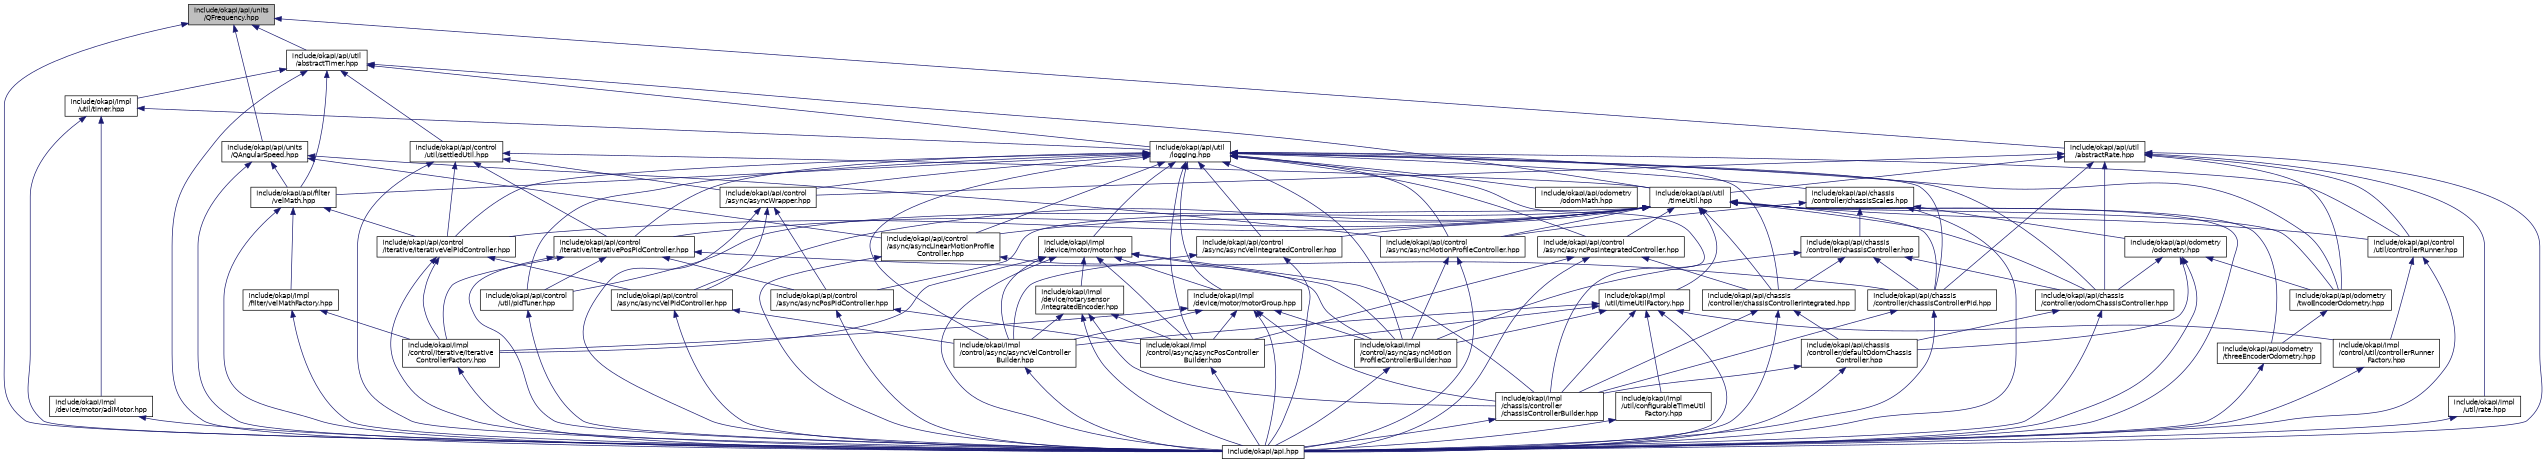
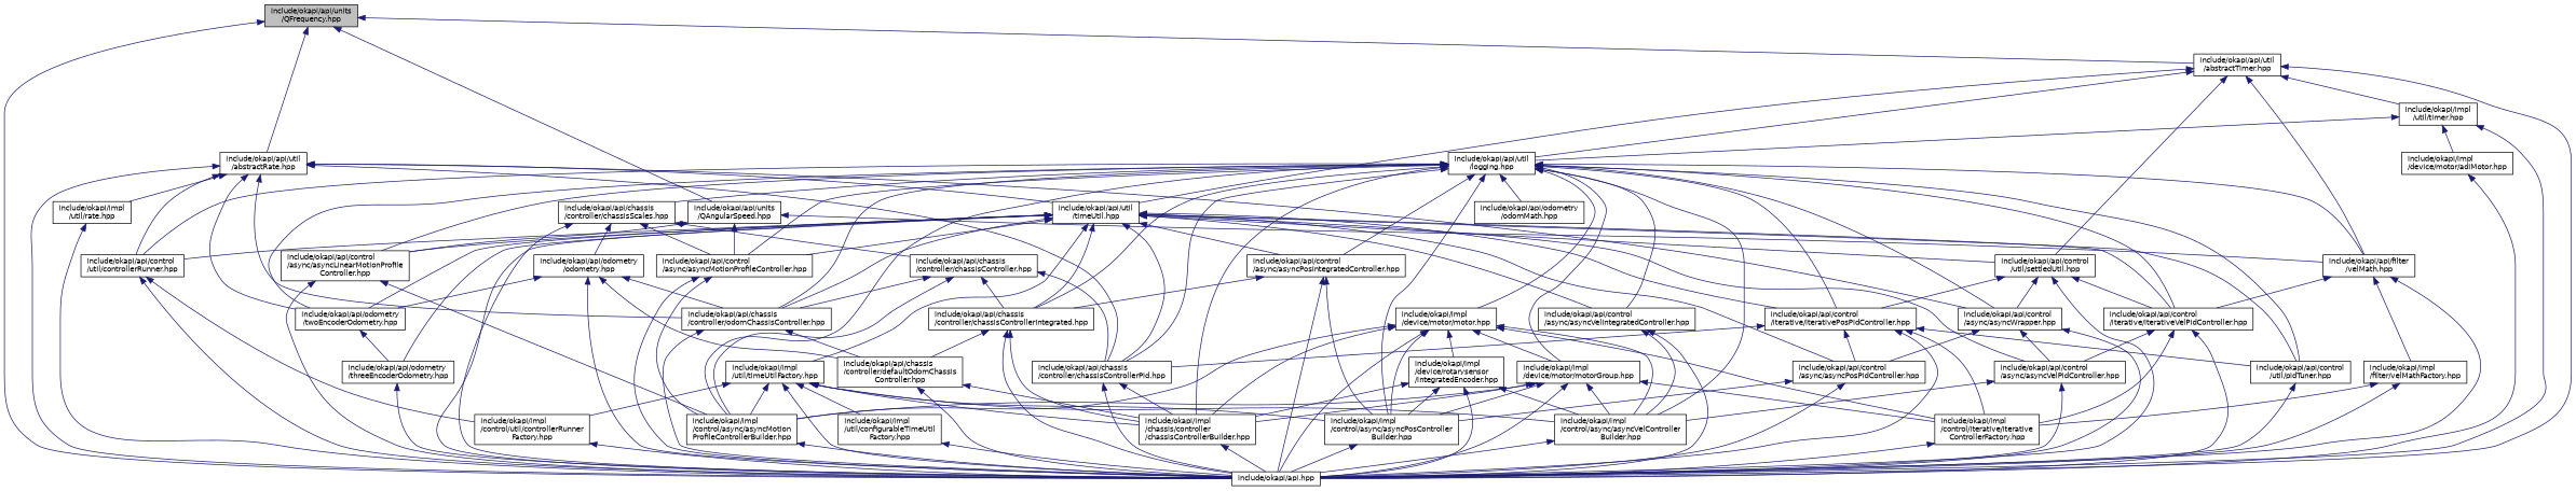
  digraph {
    fontname="DejaVu Sans"
    node [color=black fillcolor=white fontname="DejaVu Sans" fontsize=10 shape=record style=filled]
    edge [color=midnightblue dir=back fontname="DejaVu Sans" fontsize=10 labelfontname=Helvetica labelfontsize=10 style=solid]
    n1 [fillcolor=grey75 fontcolor=black height=0.2 label="include/okapi/api/units\l/QFrequency.hpp" width=0.4]
    n2 [height=0.2 label="include/okapi/api/units\l/QAngularSpeed.hpp" width=0.4]
    n3 [height=0.2 label="include/okapi/api.hpp" width=0.4]
    n4 [height=0.2 label="include/okapi/api/util\l/abstractRate.hpp" width=0.4]
    n5 [height=0.2 label="include/okapi/api/util\l/abstractTimer.hpp" width=0.4]
    n6 [height=0.2 label="include/okapi/api/control\l/async/asyncLinearMotionProfile\lController.hpp" width=0.4]
    n7 [height=0.2 label="include/okapi/api/control\l/async/asyncMotionProfileController.hpp" width=0.4]
    n8 [height=0.2 label="include/okapi/api/filter\l/velMath.hpp" width=0.4]
    n9 [height=0.2 label="include/okapi/api/chassis\l/controller/chassisControllerPid.hpp" width=0.4]
    n10 [height=0.2 label="include/okapi/api/chassis\l/controller/odomChassisController.hpp" width=0.4]
    n11 [height=0.2 label="include/okapi/api/control\l/async/asyncWrapper.hpp" width=0.4]
    n12 [height=0.2 label="include/okapi/api/control\l/util/controllerRunner.hpp" width=0.4]
    n13 [height=0.2 label="include/okapi/api/odometry\l/twoEncoderOdometry.hpp" width=0.4]
    n14 [height=0.2 label="include/okapi/api/util\l/timeUtil.hpp" width=0.4]
    n15 [height=0.2 label="include/okapi/impl\l/util/rate.hpp" width=0.4]
    n16 [height=0.2 label="include/okapi/api/control\l/util/settledUtil.hpp" width=0.4]
    n17 [height=0.2 label="include/okapi/api/util\l/logging.hpp" width=0.4]
    n18 [height=0.2 label="include/okapi/impl\l/util/timer.hpp" width=0.4]
    n19 [height=0.2 label="include/okapi/impl\l/control/async/asyncMotion\lProfileControllerBuilder.hpp" width=0.4]
    n20 [height=0.2 label="include/okapi/api/control\l/iterative/iterativeVelPidController.hpp" width=0.4]
    n21 [height=0.2 label="include/okapi/impl\l/filter/velMathFactory.hpp" width=0.4]
    n22 [height=0.2 label="include/okapi/api/control\l/async/asyncVelPidController.hpp" width=0.4]
    n23 [height=0.2 label="include/okapi/impl\l/control/iterative/iterative\lControllerFactory.hpp" width=0.4]
    n24 [height=0.2 label="include/okapi/impl\l/control/async/asyncVelController\lBuilder.hpp" width=0.4]
    n25 [height=0.2 label="include/okapi/impl\l/chassis/controller\l/chassisControllerBuilder.hpp" width=0.4]
    n26 [height=0.2 label="include/okapi/api/chassis\l/controller/defaultOdomChassis\lController.hpp" width=0.4]
    n27 [height=0.2 label="include/okapi/api/control\l/async/asyncPosPidController.hpp" width=0.4]
    n28 [height=0.2 label="include/okapi/impl\l/control/util/controllerRunner\lFactory.hpp" width=0.4]
    n29 [height=0.2 label="include/okapi/api/odometry\l/threeEncoderOdometry.hpp" width=0.4]
    n30 [height=0.2 label="include/okapi/api/chassis\l/controller/chassisControllerIntegrated.hpp" width=0.4]
    n31 [height=0.2 label="include/okapi/api/control\l/async/asyncPosIntegratedController.hpp" width=0.4]
    n32 [height=0.2 label="include/okapi/api/control\l/async/asyncVelIntegratedController.hpp" width=0.4]
    n33 [height=0.2 label="include/okapi/api/control\l/iterative/iterativePosPidController.hpp" width=0.4]
    n34 [height=0.2 label="include/okapi/api/control\l/util/pidTuner.hpp" width=0.4]
    n35 [height=0.2 label="include/okapi/impl\l/util/timeUtilFactory.hpp" width=0.4]
    n36 [height=0.2 label="include/okapi/impl\l/control/async/asyncPosController\lBuilder.hpp" width=0.4]
    n37 [height=0.2 label="include/okapi/impl\l/util/configurableTimeUtil\lFactory.hpp" width=0.4]
    n38 [height=0.2 label="include/okapi/api/chassis\l/controller/chassisScales.hpp" width=0.4]
    n39 [height=0.2 label="include/okapi/api/odometry\l/odomMath.hpp" width=0.4]
    n40 [height=0.2 label="include/okapi/impl\l/device/motor/motor.hpp" width=0.4]
    n41 [height=0.2 label="include/okapi/impl\l/device/motor/motorGroup.hpp" width=0.4]
    n42 [height=0.2 label="include/okapi/impl\l/device/motor/adiMotor.hpp" width=0.4]
    n43 [height=0.2 label="include/okapi/api/chassis\l/controller/chassisController.hpp" width=0.4]
    n44 [height=0.2 label="include/okapi/api/odometry\l/odometry.hpp" width=0.4]
    n45 [height=0.2 label="include/okapi/impl\l/device/rotarysensor\l/integratedEncoder.hpp" width=0.4]
    n1 -> n2
    n1 -> n3
    n1 -> n4
    n1 -> n5
-   n2 -> n3
    n2 -> n6
    n2 -> n7
    n2 -> n8
    n4 -> n3
    n4 -> n9
    n4 -> n10
    n4 -> n11
    n4 -> n12
    n4 -> n13
    n4 -> n14
    n4 -> n15
    n5 -> n3
    n5 -> n8
    n5 -> n14
    n5 -> n16
    n5 -> n17
    n5 -> n18
    n6 -> n3
    n6 -> n19
    n7 -> n3
    n7 -> n19
    n8 -> n3
    n8 -> n20
    n8 -> n21
    n9 -> n3
    n9 -> n25
    n10 -> n3
    n10 -> n26
    n11 -> n3
    n11 -> n22
    n11 -> n27
    n12 -> n3
    n12 -> n28
    n13 -> n29
    n14 -> n3
    n14 -> n6
    n14 -> n7
    n14 -> n9
    n14 -> n10
    n14 -> n12
    n14 -> n13
    n14 -> n20
    n14 -> n22
    n14 -> n27
    n14 -> n29
    n14 -> n30
    n14 -> n31
    n14 -> n32
    n14 -> n33
    n14 -> n34
    n14 -> n35
    n15 -> n3
    n16 -> n3
    n16 -> n11
-   n16 -> n14
+   n14 -> n16
    n16 -> n20
    n16 -> n33
    n17 -> n6
    n17 -> n7
    n17 -> n8
    n17 -> n9
    n17 -> n10
    n17 -> n11
    n17 -> n12
    n17 -> n13
    n17 -> n19
    n17 -> n20
    n17 -> n24
    n17 -> n25
    n17 -> n30
    n17 -> n31
    n17 -> n32
    n17 -> n33
    n17 -> n34
    n17 -> n36
    n17 -> n38
    n17 -> n39
    n17 -> n40
    n17 -> n41
    n18 -> n3
    n18 -> n17
    n18 -> n42
    n19 -> n3
    n20 -> n3
    n20 -> n22
    n20 -> n23
    n21 -> n3
    n21 -> n23
    n22 -> n3
    n22 -> n24
    n23 -> n3
    n24 -> n3
    n25 -> n3
    n26 -> n3
    n26 -> n25
    n27 -> n3
    n27 -> n36
    n28 -> n3
    n29 -> n3
    n30 -> n3
    n30 -> n25
    n30 -> n26
    n31 -> n3
    n31 -> n30
    n31 -> n36
    n32 -> n3
    n32 -> n24
    n33 -> n3
    n33 -> n9
    n33 -> n23
    n33 -> n27
    n33 -> n34
    n34 -> n3
    n35 -> n3
    n35 -> n19
    n35 -> n24
    n35 -> n25
    n35 -> n28
    n35 -> n36
    n35 -> n37
    n36 -> n3
    n37 -> n3
    n38 -> n3
    n38 -> n7
    n38 -> n43
    n38 -> n44
    n40 -> n3
    n40 -> n19
    n40 -> n23
    n40 -> n24
    n40 -> n25
    n40 -> n36
    n40 -> n41
    n40 -> n45
    n41 -> n3
    n41 -> n19
    n41 -> n23
    n41 -> n24
    n41 -> n25
    n41 -> n36
    n42 -> n3
    n43 -> n9
    n43 -> n10
    n43 -> n19
    n43 -> n30
    n44 -> n3
    n44 -> n10
    n44 -> n13
    n44 -> n26
    n45 -> n3
    n45 -> n24
    n45 -> n25
    n45 -> n36
  }
